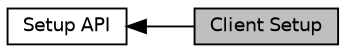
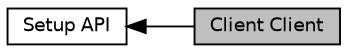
  digraph {
    rankdir=LR
    node [color=black fontname=Helvetica fontsize=10 shape=record style=filled]
-   n1 [fillcolor=grey75 fontcolor=black height=0.2 label="Client Setup" width=0.4]
+   n1 [fillcolor=grey75 fontcolor=black height=0.2 label="Client Client" width=0.4]
    n2 [fillcolor=white height=0.2 label="Setup API" width=0.4]
    n2 -> n1 [dir=back fontname=Helvetica fontsize=10 labelfontname=Helvetica labelfontsize=10 shape=plaintext style=solid]
  }
